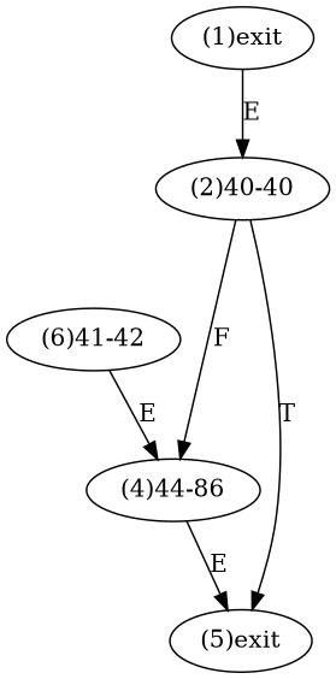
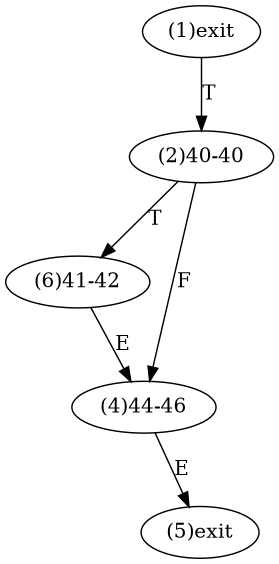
  digraph {
    n1 [label="(1)exit"]
    n2 [label="(2)40-40"]
    n3 [label="(6)41-42"]
-   n4 [label="(4)44-86"]
+   n4 [label="(4)44-46"]
    n5 [label="(5)exit"]
-   n1 -> n2 [label=E]
-   n2 -> n5 [label=T]
+   n1 -> n2 [label=T]
+   n2 -> n3 [label=T]
    n2 -> n4 [label=F]
    n3 -> n4 [label=E]
    n4 -> n5 [label=E]
  }
